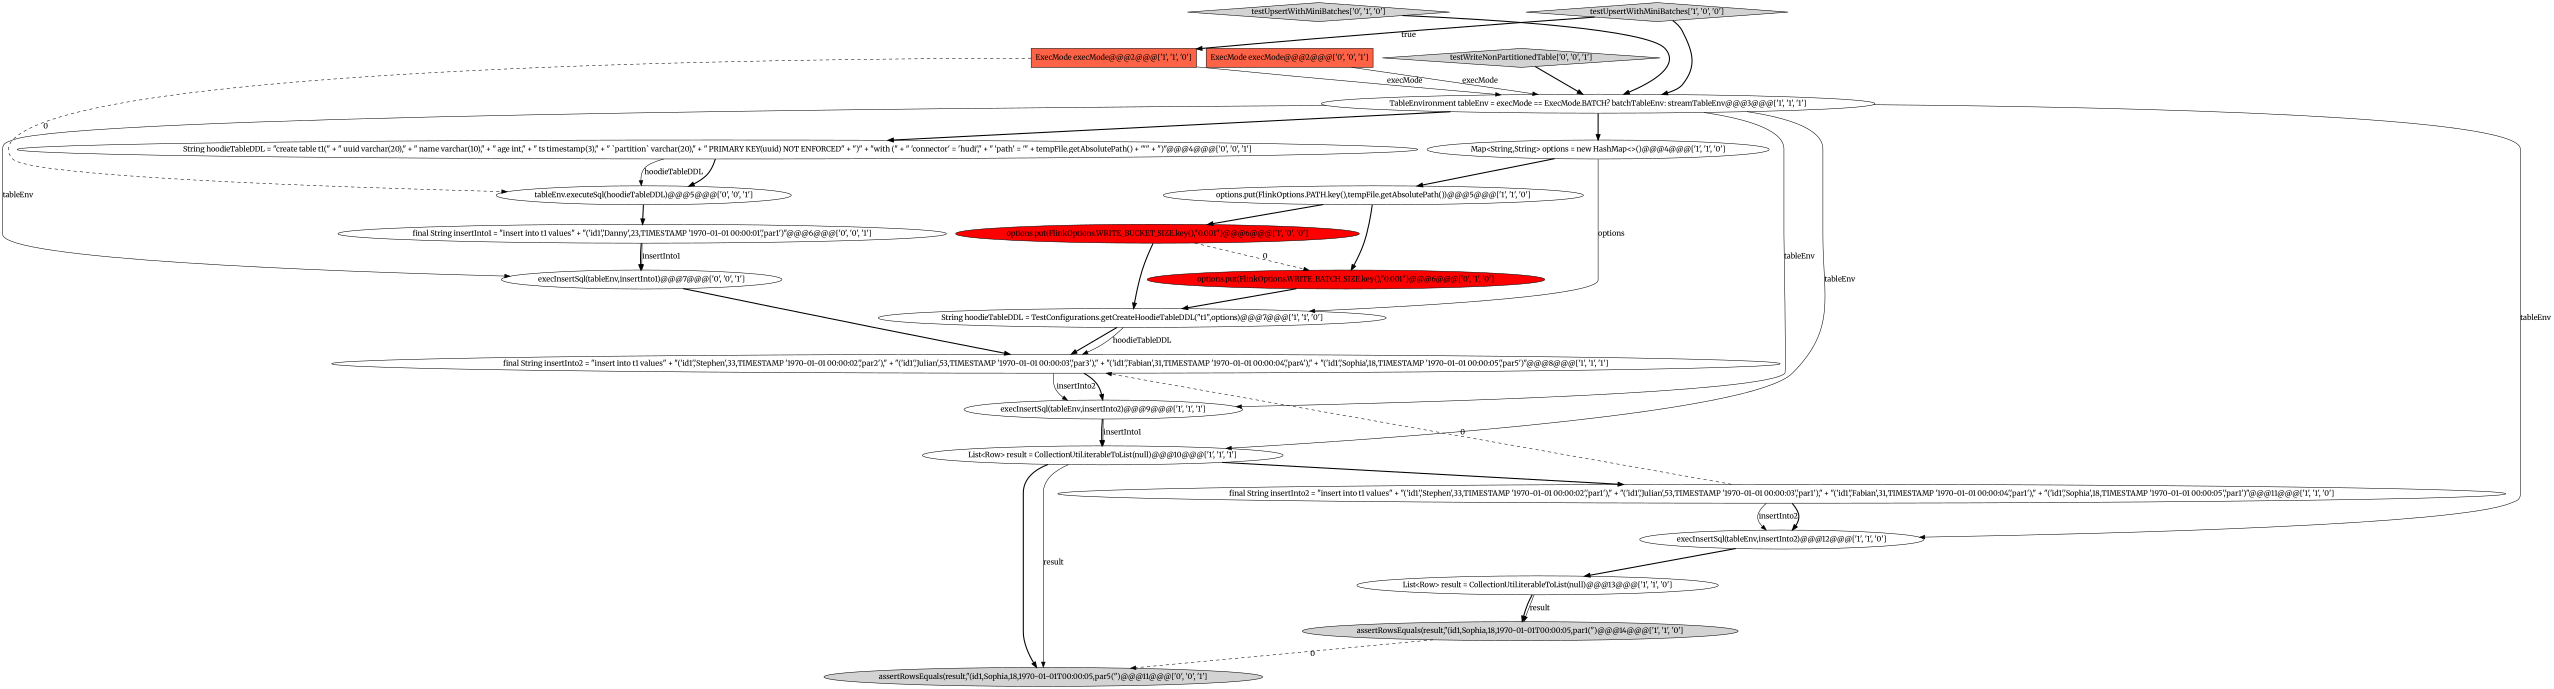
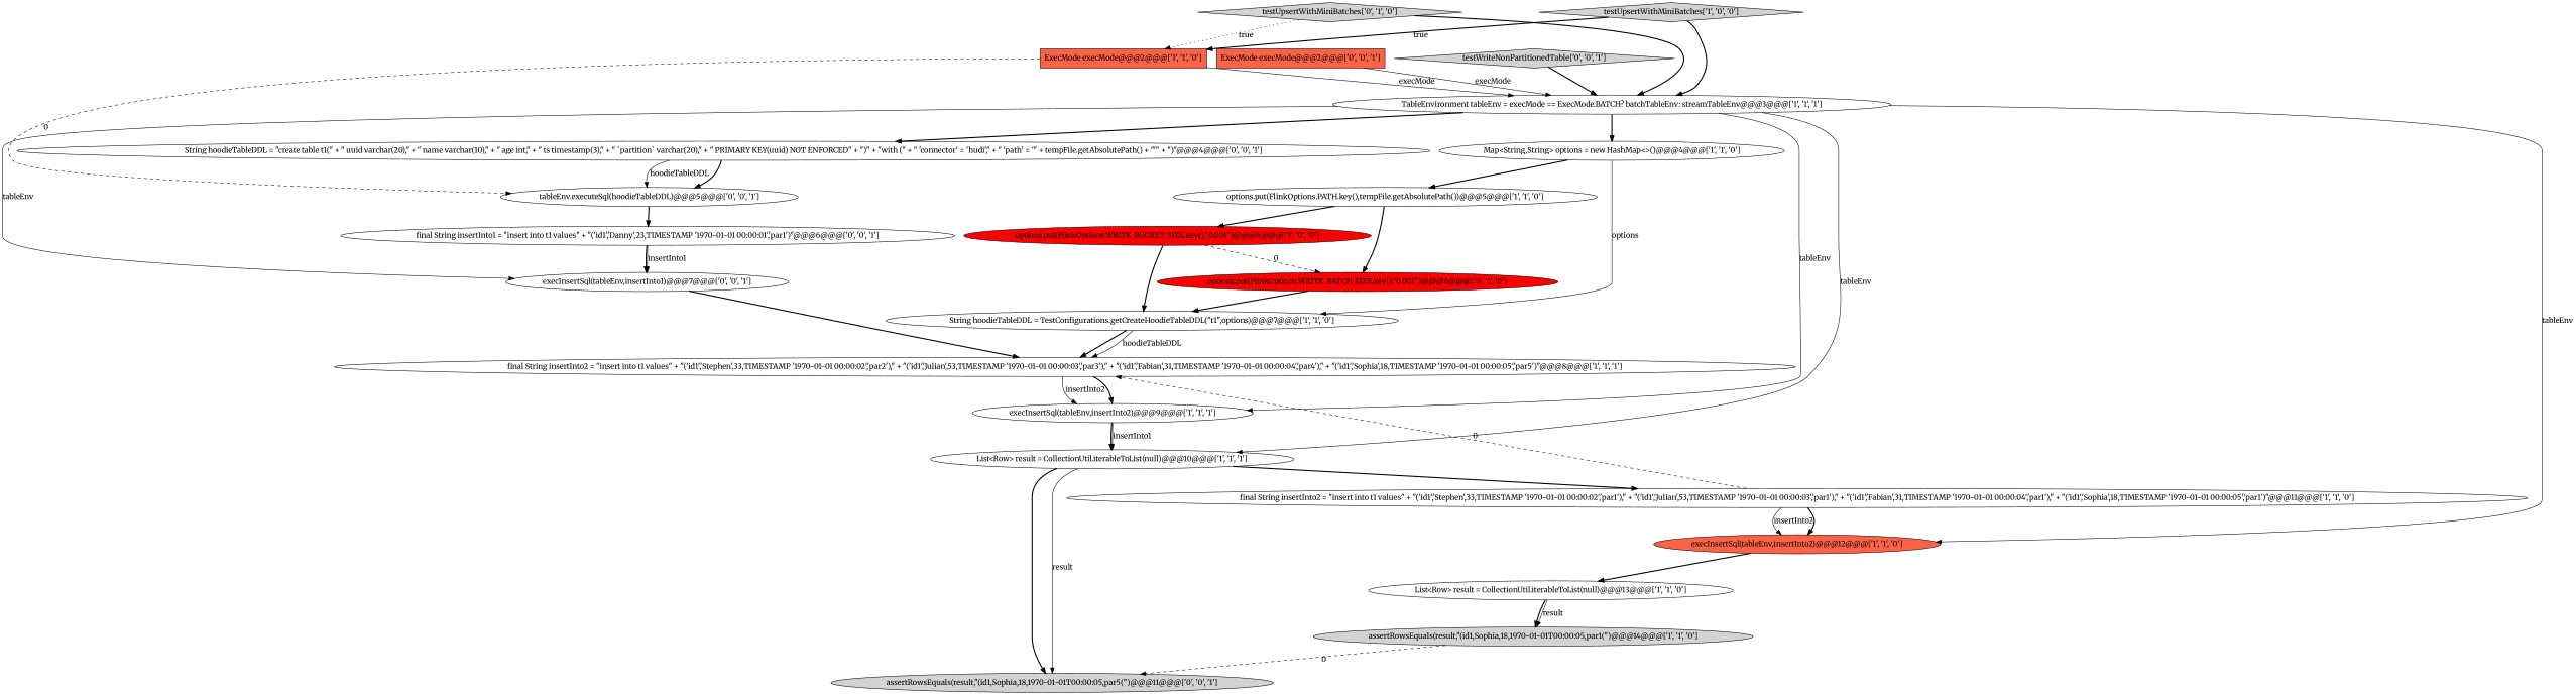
  digraph {
    fontname=Merriweather
    node [fillcolor=white fontname=Merriweather shape=ellipse style=filled]
    edge [fontname=Merriweather style=bold]
    n1 [fillcolor=lightgray label="testUpsertWithMiniBatches['0', '1', '0']" shape=diamond]
    n2 [fillcolor=tomato label="ExecMode execMode@@@2@@@['1', '1', '0']" shape=box]
    n3 [label="TableEnvironment tableEnv = execMode == ExecMode.BATCH? batchTableEnv: streamTableEnv@@@3@@@['1', '1', '1']"]
    n4 [label="tableEnv.executeSql(hoodieTableDDL)@@@5@@@['0', '0', '1']"]
    n5 [label="Map<String,String> options = new HashMap<>()@@@4@@@['1', '1', '0']"]
    n6 [label="execInsertSql(tableEnv,insertInto2)@@@9@@@['1', '1', '1']"]
-   n7 [label="execInsertSql(tableEnv,insertInto2)@@@12@@@['1', '1', '0']"]
+   n7 [fillcolor=tomato label="execInsertSql(tableEnv,insertInto2)@@@12@@@['1', '1', '0']"]
    n8 [label="execInsertSql(tableEnv,insertInto1)@@@7@@@['0', '0', '1']"]
    n9 [label="String hoodieTableDDL = \"create table t1(\" + \" uuid varchar(20),\" + \" name varchar(10),\" + \" age int,\" + \" ts timestamp(3),\" + \" `partition` varchar(20),\" + \" PRIMARY KEY(uuid) NOT ENFORCED\" + \")\" + \"with (\" + \" 'connector' = 'hudi',\" + \" 'path' = '\" + tempFile.getAbsolutePath() + \"'\" + \")\"@@@4@@@['0', '0', '1']"]
    n10 [label="List<Row> result = CollectionUtil.iterableToList(null)@@@10@@@['1', '1', '1']"]
    n11 [label="String hoodieTableDDL = TestConfigurations.getCreateHoodieTableDDL(\"t1\",options)@@@7@@@['1', '1', '0']"]
    n12 [label="options.put(FlinkOptions.PATH.key(),tempFile.getAbsolutePath())@@@5@@@['1', '1', '0']"]
    n13 [label="final String insertInto2 = \"insert into t1 values\" + \"('id1','Stephen',33,TIMESTAMP '1970-01-01 00:00:02','par2'),\" + \"('id1','Julian',53,TIMESTAMP '1970-01-01 00:00:03','par3'),\" + \"('id1','Fabian',31,TIMESTAMP '1970-01-01 00:00:04','par4'),\" + \"('id1','Sophia',18,TIMESTAMP '1970-01-01 00:00:05','par5')\"@@@8@@@['1', '1', '1']"]
    n14 [fillcolor=red label="options.put(FlinkOptions.WRITE_BUCKET_SIZE.key(),\"0.001\")@@@6@@@['1', '0', '0']"]
    n15 [fillcolor=red label="options.put(FlinkOptions.WRITE_BATCH_SIZE.key(),\"0.001\")@@@6@@@['0', '1', '0']"]
    n16 [fillcolor=tomato label="ExecMode execMode@@@2@@@['0', '0', '1']" shape=box]
    n17 [label="List<Row> result = CollectionUtil.iterableToList(null)@@@13@@@['1', '1', '0']"]
    n18 [label="final String insertInto2 = \"insert into t1 values\" + \"('id1','Stephen',33,TIMESTAMP '1970-01-01 00:00:02','par1'),\" + \"('id1','Julian',53,TIMESTAMP '1970-01-01 00:00:03','par1'),\" + \"('id1','Fabian',31,TIMESTAMP '1970-01-01 00:00:04','par1'),\" + \"('id1','Sophia',18,TIMESTAMP '1970-01-01 00:00:05','par1')\"@@@11@@@['1', '1', '0']"]
    n19 [fillcolor=lightgray label="assertRowsEquals(result,\"(id1,Sophia,18,1970-01-01T00:00:05,par5(\")@@@11@@@['0', '0', '1']"]
    n20 [fillcolor=lightgray label="assertRowsEquals(result,\"(id1,Sophia,18,1970-01-01T00:00:05,par1(\")@@@14@@@['1', '1', '0']"]
    n21 [label="final String insertInto1 = \"insert into t1 values\" + \"('id1','Danny',23,TIMESTAMP '1970-01-01 00:00:01','par1')\"@@@6@@@['0', '0', '1']"]
    n22 [fillcolor=lightgray label="testWriteNonPartitionedTable['0', '0', '1']" shape=diamond]
    n23 [fillcolor=lightgray label="testUpsertWithMiniBatches['1', '0', '0']" shape=diamond]
+   n1 -> n2 [label=true style=dotted]
    n1 -> n3
    n2 -> n3 [label=execMode style=solid]
    n2 -> n4 [label=0 style=dashed]
    n3 -> n5
    n3 -> n6 [label=tableEnv style=solid]
    n3 -> n7 [label=tableEnv style=solid]
    n3 -> n8 [label=tableEnv style=solid]
    n3 -> n9
    n3 -> n10 [label=tableEnv style=solid]
    n4 -> n21
    n5 -> n11 [label=options style=solid]
    n5 -> n12
    n6 -> n10 [label=insertInto1 style=solid]
    n6 -> n10
    n7 -> n17
    n8 -> n13
    n9 -> n4
    n9 -> n4 [label=hoodieTableDDL style=solid]
    n10 -> n18
    n10 -> n19
    n10 -> n19 [label=result style=solid]
    n11 -> n13
    n11 -> n13 [label=hoodieTableDDL style=solid]
    n12 -> n14
    n12 -> n15
    n13 -> n6 [label=insertInto2 style=solid]
    n13 -> n6
    n14 -> n11
    n14 -> n15 [label=0 style=dashed]
    n15 -> n11
    n16 -> n3 [label=execMode style=solid]
    n17 -> n20
    n17 -> n20 [label=result style=solid]
    n18 -> n7 [label=insertInto2 style=solid]
    n18 -> n7
    n18 -> n13 [label=0 style=dashed]
    n20 -> n19 [label=0 style=dashed]
    n21 -> n8 [label=insertInto1 style=solid]
    n21 -> n8
    n22 -> n3
    n23 -> n2 [label=true]
    n23 -> n3
  }
